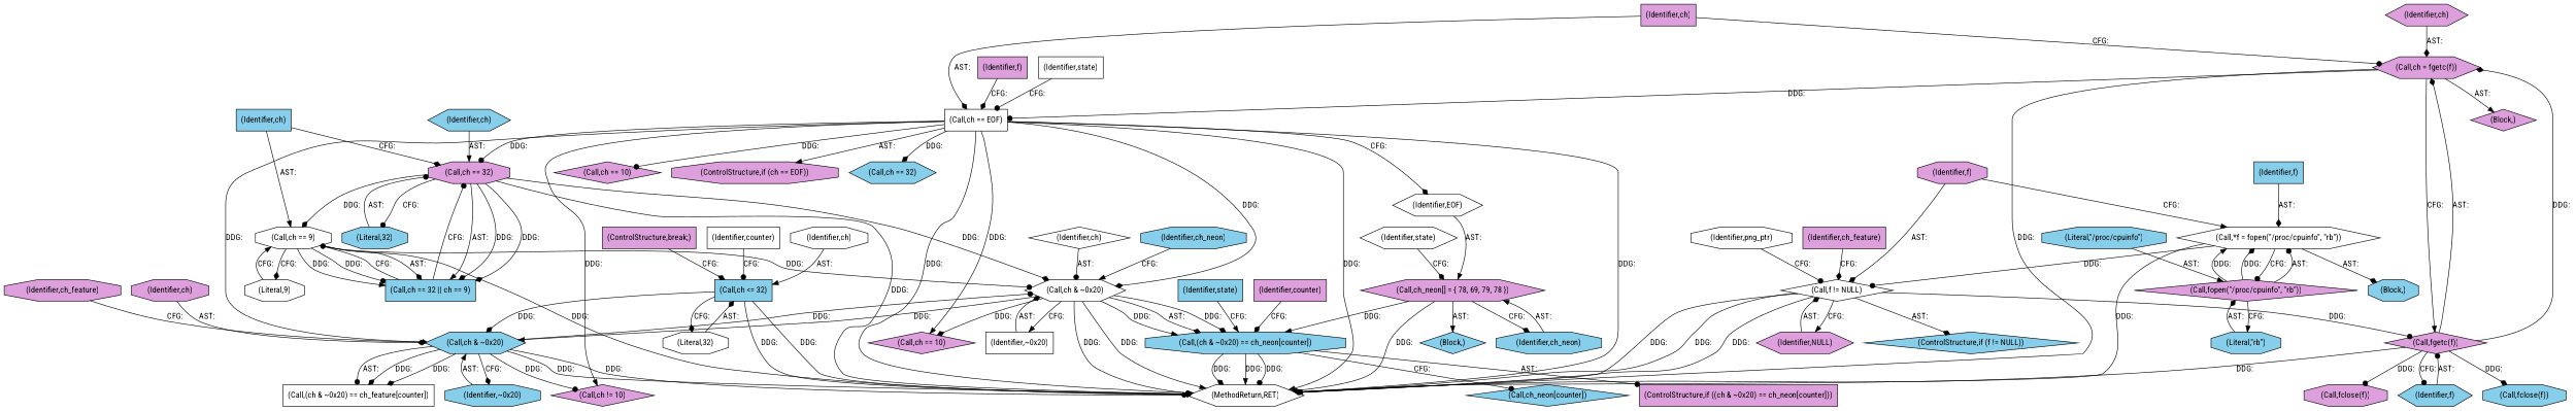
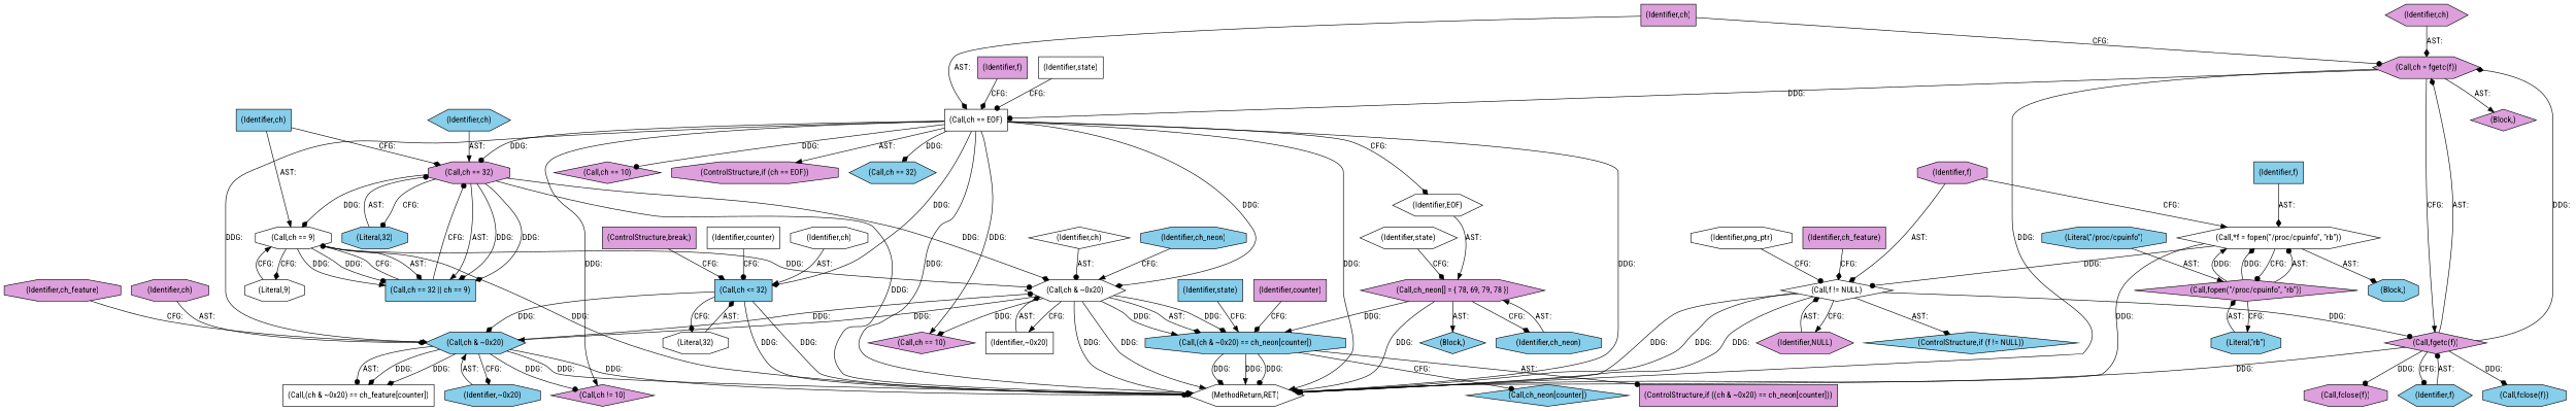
  digraph {
    fontname="Roboto Condensed"
    node [fillcolor=plum fontname="Roboto Condensed" shape=octagon style=filled]
    edge [arrowhead=diamond fontname="Roboto Condensed"]
    n1 [fillcolor=skyblue label="(Call,(ch & ~0x20) == ch_neon[counter])"]
    n2 [fillcolor=skyblue label="(Call,ch_neon[counter])" shape=diamond]
    n3 [label="(ControlStructure,if ((ch & ~0x20) == ch_neon[counter]))" shape=box]
    n4 [fillcolor=white label="(MethodReturn,RET)" shape=hexagon]
    n5 [fillcolor=white label="(Call,ch & ~0x20)" shape=hexagon]
    n6 [fillcolor=skyblue label="(Call,ch & ~0x20)" shape=hexagon]
    n7 [label="(Call,ch == 10)" shape=diamond]
    n8 [fillcolor=white label="(Identifier,~0x20)" shape=box]
    n9 [label="(Call,ch != 10)" shape=diamond]
    n10 [fillcolor=skyblue label="(Identifier,~0x20)"]
    n11 [fillcolor=white label="(Call,(ch & ~0x20) == ch_feature[counter])" shape=box]
    n12 [fillcolor=white label="(Call,ch == EOF)" shape=box]
    n13 [label="(Call,ch == 32)"]
    n14 [fillcolor=skyblue label="(Call,ch <= 32)" shape=box]
    n15 [label="(Call,ch == 10)" shape=diamond]
    n16 [label="(ControlStructure,if (ch == EOF))"]
    n17 [fillcolor=skyblue label="(Call,ch == 32)" shape=hexagon]
    n18 [fillcolor=white label="(Identifier,EOF)" shape=hexagon]
    n19 [fillcolor=white label="(Call,ch == 9)"]
    n20 [fillcolor=skyblue label="(Call,ch == 32 || ch == 9)" shape=box]
    n21 [fillcolor=skyblue label="(Literal,32)"]
    n22 [fillcolor=white label="(Literal,32)"]
    n23 [label="(Call,ch_neon[] = { 78, 69, 79, 78 })" shape=hexagon]
    n24 [label="(Call,ch = fgetc(f))" shape=hexagon]
    n25 [label="(Call,fgetc(f))" shape=diamond]
    n26 [label="(Block,)" shape=diamond]
    n27 [label="(Call,fclose(f))"]
    n28 [fillcolor=skyblue label="(Identifier,f)" shape=hexagon]
    n29 [fillcolor=skyblue label="(Call,fclose(f))"]
    n30 [fillcolor=white label="(Call,f != NULL)" shape=diamond]
    n31 [label="(Identifier,NULL)" shape=hexagon]
    n32 [fillcolor=skyblue label="(ControlStructure,if (f != NULL))" shape=diamond]
    n33 [fillcolor=white label="(Call,*f = fopen(\"/proc/cpuinfo\", \"rb\"))" shape=hexagon]
    n34 [label="(Call,fopen(\"/proc/cpuinfo\", \"rb\"))" shape=diamond]
    n35 [fillcolor=skyblue label="(Block,)"]
    n36 [fillcolor=skyblue label="(Literal,\"rb\")"]
    n37 [fillcolor=white label="(Literal,9)"]
    n38 [fillcolor=skyblue label="(Identifier,ch_neon)"]
    n39 [fillcolor=skyblue label="(Block,)" shape=diamond]
    n40 [fillcolor=skyblue label="(Identifier,ch)" shape=box]
    n41 [label="(Identifier,ch)"]
    n42 [fillcolor=white label="(Identifier,counter)" shape=box]
    n43 [fillcolor=skyblue label="(Identifier,state)" shape=box]
    n44 [fillcolor=white label="(Identifier,ch)"]
    n45 [label="(Identifier,ch)" shape=hexagon]
    n46 [fillcolor=skyblue label="(Identifier,f)" shape=box]
    n47 [label="(Identifier,f)" shape=box]
    n48 [fillcolor=white label="(Identifier,state)" shape=box]
    n49 [label="(Identifier,ch)" shape=box]
    n50 [label="(Identifier,ch_feature)" shape=box]
    n51 [label="(Identifier,counter)" shape=box]
    n52 [fillcolor=white label="(Identifier,state)" shape=hexagon]
    n53 [fillcolor=skyblue label="(Identifier,ch_neon)"]
    n54 [label="(Identifier,f)"]
    n55 [fillcolor=white label="(Identifier,png_ptr)"]
    n56 [fillcolor=skyblue label="(Identifier,ch)" shape=hexagon]
    n57 [fillcolor=skyblue label="(Literal,\"/proc/cpuinfo\")"]
    n58 [label="(ControlStructure,break;)" shape=box]
    n59 [label="(Identifier,ch_feature)"]
    n60 [fillcolor=white label="(Identifier,ch)" shape=diamond]
    n1 -> n2 [arrowhead=dot label="CFG: "]
    n1 -> n3 [arrowhead=dot label="AST: "]
    n1 -> n4 [label="DDG: "]
    n1 -> n4 [arrowhead=normal label="DDG: "]
    n1 -> n4 [arrowhead=dot label="DDG: "]
    n5 -> n1 [label="AST: "]
    n5 -> n1 [label="DDG: "]
    n5 -> n1 [arrowhead=normal label="DDG: "]
    n5 -> n4 [arrowhead=normal label="DDG: "]
    n5 -> n4 [arrowhead=normal label="DDG: "]
    n5 -> n6 [arrowhead=normal label="DDG: "]
    n5 -> n7 [label="DDG: "]
    n5 -> n8 [arrowhead=normal label="CFG: "]
    n6 -> n4 [label="DDG: "]
    n6 -> n4 [arrowhead=dot label="DDG: "]
    n6 -> n5 [arrowhead=dot label="DDG: "]
    n6 -> n9 [arrowhead=dot label="DDG: "]
    n6 -> n10 [label="CFG: "]
    n6 -> n11 [arrowhead=dot label="AST: "]
    n6 -> n11 [label="DDG: "]
    n6 -> n11 [label="DDG: "]
    n8 -> n5 [label="AST: "]
    n10 -> n6 [arrowhead=normal label="AST: "]
    n12 -> n4 [arrowhead=normal label="DDG: "]
    n12 -> n4 [arrowhead=normal label="DDG: "]
    n12 -> n4 [arrowhead=normal label="DDG: "]
    n12 -> n5 [label="DDG: "]
    n12 -> n6 [label="DDG: "]
    n12 -> n7 [arrowhead=normal label="DDG: "]
    n12 -> n9 [arrowhead=normal label="DDG: "]
    n12 -> n13 [arrowhead=dot label="DDG: "]
+   n12 -> n14 [label="DDG: "]
    n12 -> n15 [arrowhead=dot label="DDG: "]
    n12 -> n16 [arrowhead=normal label="AST: "]
    n12 -> n17 [label="DDG: "]
    n12 -> n18 [label="CFG: "]
    n13 -> n4 [arrowhead=dot label="DDG: "]
    n13 -> n5 [label="DDG: "]
    n13 -> n19 [label="DDG: "]
    n13 -> n20 [arrowhead=normal label="AST: "]
    n13 -> n20 [label="DDG: "]
    n13 -> n20 [label="DDG: "]
    n13 -> n21 [arrowhead=dot label="CFG: "]
    n14 -> n4 [arrowhead=dot label="DDG: "]
    n14 -> n4 [arrowhead=dot label="DDG: "]
    n14 -> n6 [label="DDG: "]
    n14 -> n22 [label="CFG: "]
    n18 -> n23 [arrowhead=normal label="AST: "]
    n19 -> n4 [arrowhead=normal label="DDG: "]
    n19 -> n5 [arrowhead=dot label="DDG: "]
    n19 -> n20 [label="AST: "]
    n19 -> n20 [arrowhead=normal label="DDG: "]
    n19 -> n20 [arrowhead=dot label="DDG: "]
    n19 -> n37 [label="CFG: "]
    n20 -> n13 [arrowhead=dot label="CFG: "]
    n20 -> n19 [arrowhead=dot label="CFG: "]
    n21 -> n13 [arrowhead=dot label="AST: "]
    n22 -> n14 [label="AST: "]
    n23 -> n1 [arrowhead=normal label="DDG: "]
    n23 -> n4 [label="DDG: "]
    n23 -> n38 [label="CFG: "]
    n23 -> n39 [arrowhead=normal label="AST: "]
    n24 -> n4 [arrowhead=normal label="DDG: "]
    n24 -> n12 [arrowhead=dot label="DDG: "]
    n24 -> n25 [arrowhead=normal label="CFG: "]
    n24 -> n26 [arrowhead=normal label="AST: "]
    n25 -> n4 [label="DDG: "]
    n25 -> n24 [label="AST: "]
    n25 -> n24 [label="DDG: "]
    n25 -> n27 [arrowhead=dot label="DDG: "]
    n25 -> n28 [arrowhead=dot label="CFG: "]
    n25 -> n29 [label="DDG: "]
    n28 -> n25 [arrowhead=dot label="AST: "]
    n30 -> n4 [label="DDG: "]
    n30 -> n4 [arrowhead=dot label="DDG: "]
    n30 -> n4 [arrowhead=normal label="DDG: "]
    n30 -> n25 [arrowhead=dot label="DDG: "]
    n30 -> n31 [arrowhead=normal label="CFG: "]
    n30 -> n32 [label="AST: "]
    n31 -> n30 [label="AST: "]
    n33 -> n4 [arrowhead=normal label="DDG: "]
    n33 -> n30 [arrowhead=dot label="DDG: "]
    n33 -> n34 [arrowhead=dot label="CFG: "]
    n33 -> n35 [label="AST: "]
    n34 -> n33 [arrowhead=dot label="AST: "]
    n34 -> n33 [arrowhead=normal label="DDG: "]
    n34 -> n33 [label="DDG: "]
    n34 -> n36 [arrowhead=normal label="CFG: "]
    n36 -> n34 [label="AST: "]
    n37 -> n19 [arrowhead=normal label="CFG: "]
    n38 -> n23 [arrowhead=normal label="AST: "]
    n40 -> n13 [label="CFG: "]
    n40 -> n19 [arrowhead=normal label="AST: "]
    n41 -> n6 [label="AST: "]
    n42 -> n14 [arrowhead=dot label="CFG: "]
    n43 -> n1 [arrowhead=normal label="CFG: "]
    n44 -> n14 [arrowhead=normal label="AST: "]
    n45 -> n24 [label="AST: "]
    n46 -> n33 [label="AST: "]
    n47 -> n12 [label="CFG: "]
    n48 -> n12 [arrowhead=dot label="CFG: "]
    n49 -> n12 [label="AST: "]
    n49 -> n24 [arrowhead=dot label="CFG: "]
    n50 -> n30 [label="CFG: "]
    n51 -> n1 [label="CFG: "]
    n52 -> n23 [label="CFG: "]
    n53 -> n5 [arrowhead=normal label="CFG: "]
    n54 -> n30 [label="AST: "]
    n54 -> n33 [arrowhead=normal label="CFG: "]
    n55 -> n30 [arrowhead=dot label="CFG: "]
    n56 -> n13 [arrowhead=normal label="AST: "]
    n57 -> n34 [arrowhead=normal label="AST: "]
    n58 -> n14 [label="CFG: "]
    n59 -> n6 [arrowhead=normal label="CFG: "]
    n60 -> n5 [arrowhead=dot label="AST: "]
  }
